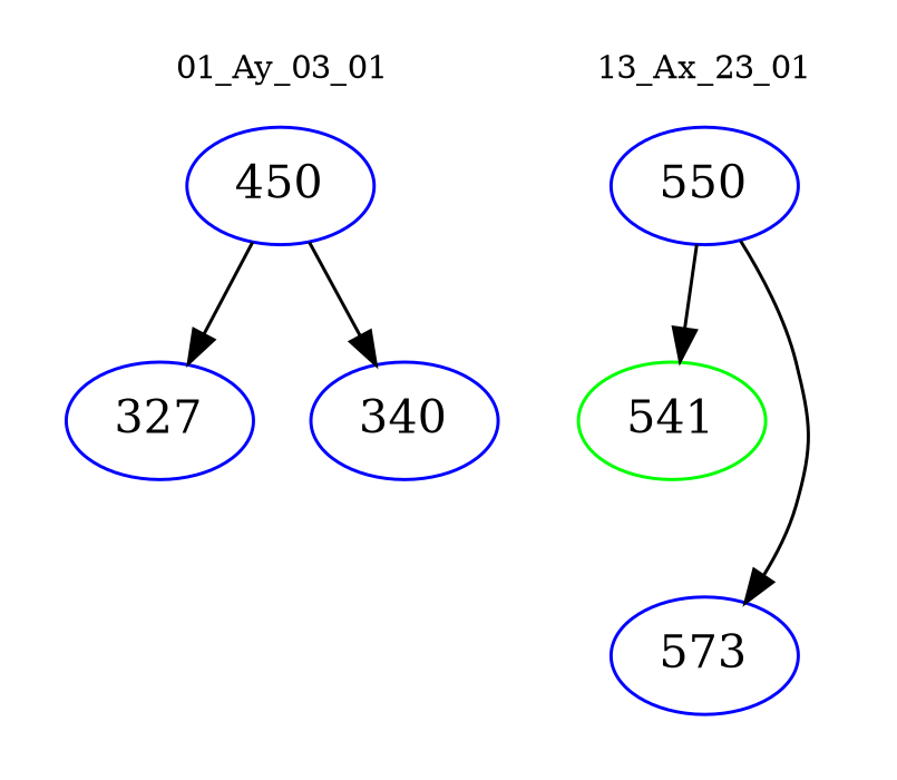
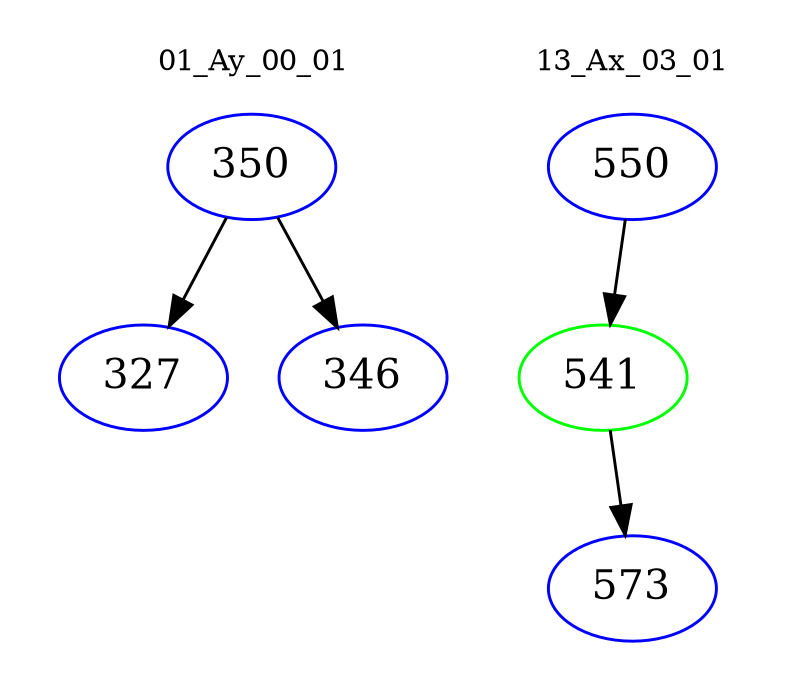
  digraph {
    node [color=blue]
    edge [color=black]
-   n1 [label=450]
+   n1 [label=350]
    n2 [label=327]
-   n3 [label=340]
+   n3 [label=346]
    n4 [label=550]
    n5 [color=green label=541]
    n6 [label=573]
    subgraph cluster_1 {
      color=white
      fontsize=10
-     label="01_Ay_03_01"
+     label="01_Ay_00_01"
      n1
      n2
      n3
    }
    subgraph cluster_2 {
      color=white
      fontsize=10
-     label="13_Ax_23_01"
+     label="13_Ax_03_01"
      n4
      n5
      n6
    }
    n1 -> n2
    n1 -> n3
    n4 -> n5
-   n4 -> n6
+   n5 -> n6
  }
